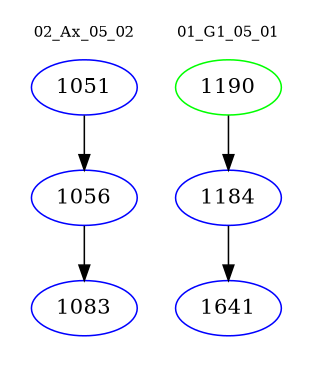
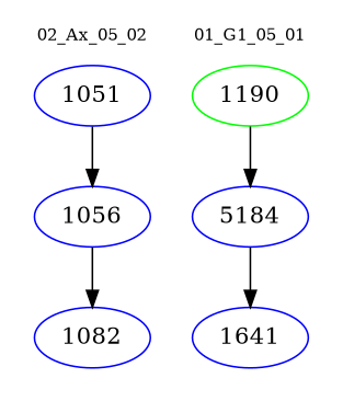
  digraph {
    node [color=blue]
    edge [color=black]
    n1 [label=1051]
    n2 [label=1056]
-   n3 [label=1083]
+   n3 [label=1082]
    n4 [color=green label=1190]
-   n5 [label=1184]
+   n5 [label=5184]
    n6 [label=1641]
    subgraph cluster_1 {
      color=white
      fontsize=10
      label="02_Ax_05_02"
      n1
      n2
      n3
    }
    subgraph cluster_2 {
      color=white
      fontsize=10
      label="01_G1_05_01"
      n4
      n5
      n6
    }
    n1 -> n2
    n2 -> n3
    n4 -> n5
    n5 -> n6
  }
